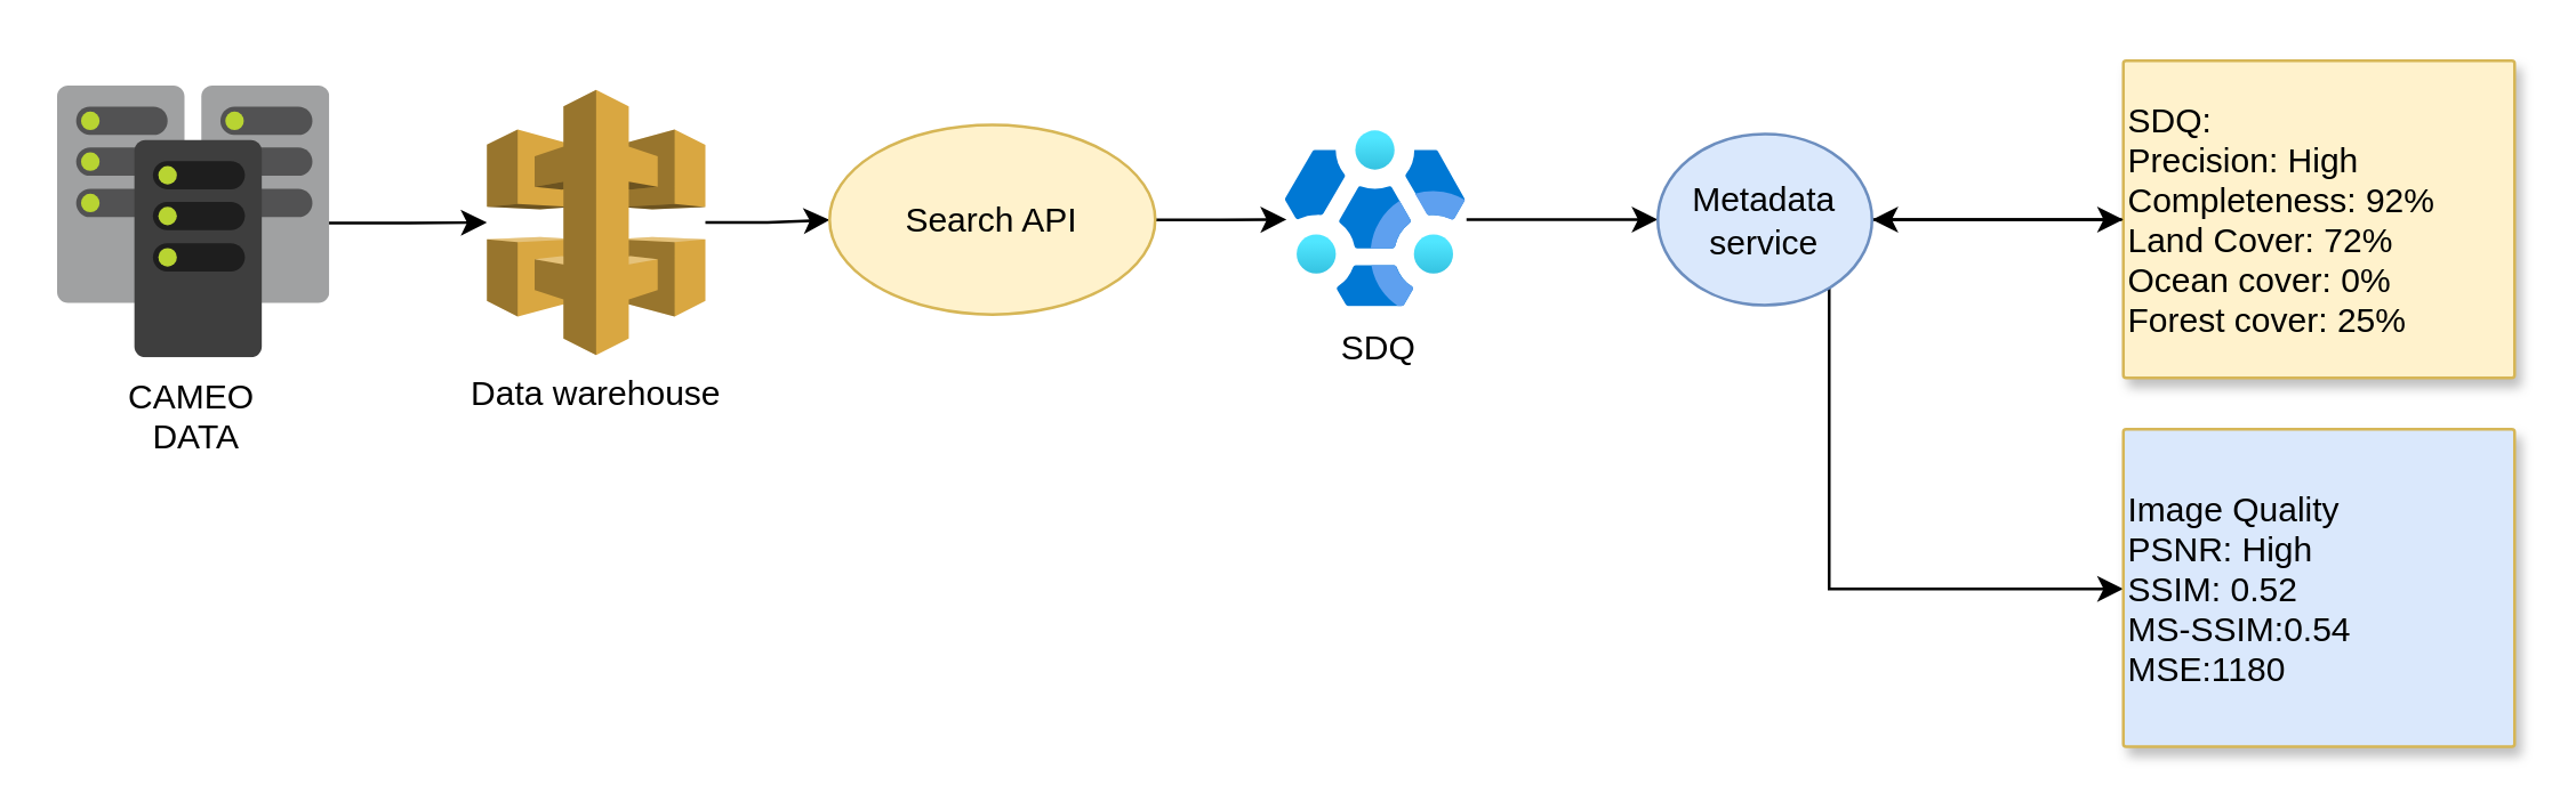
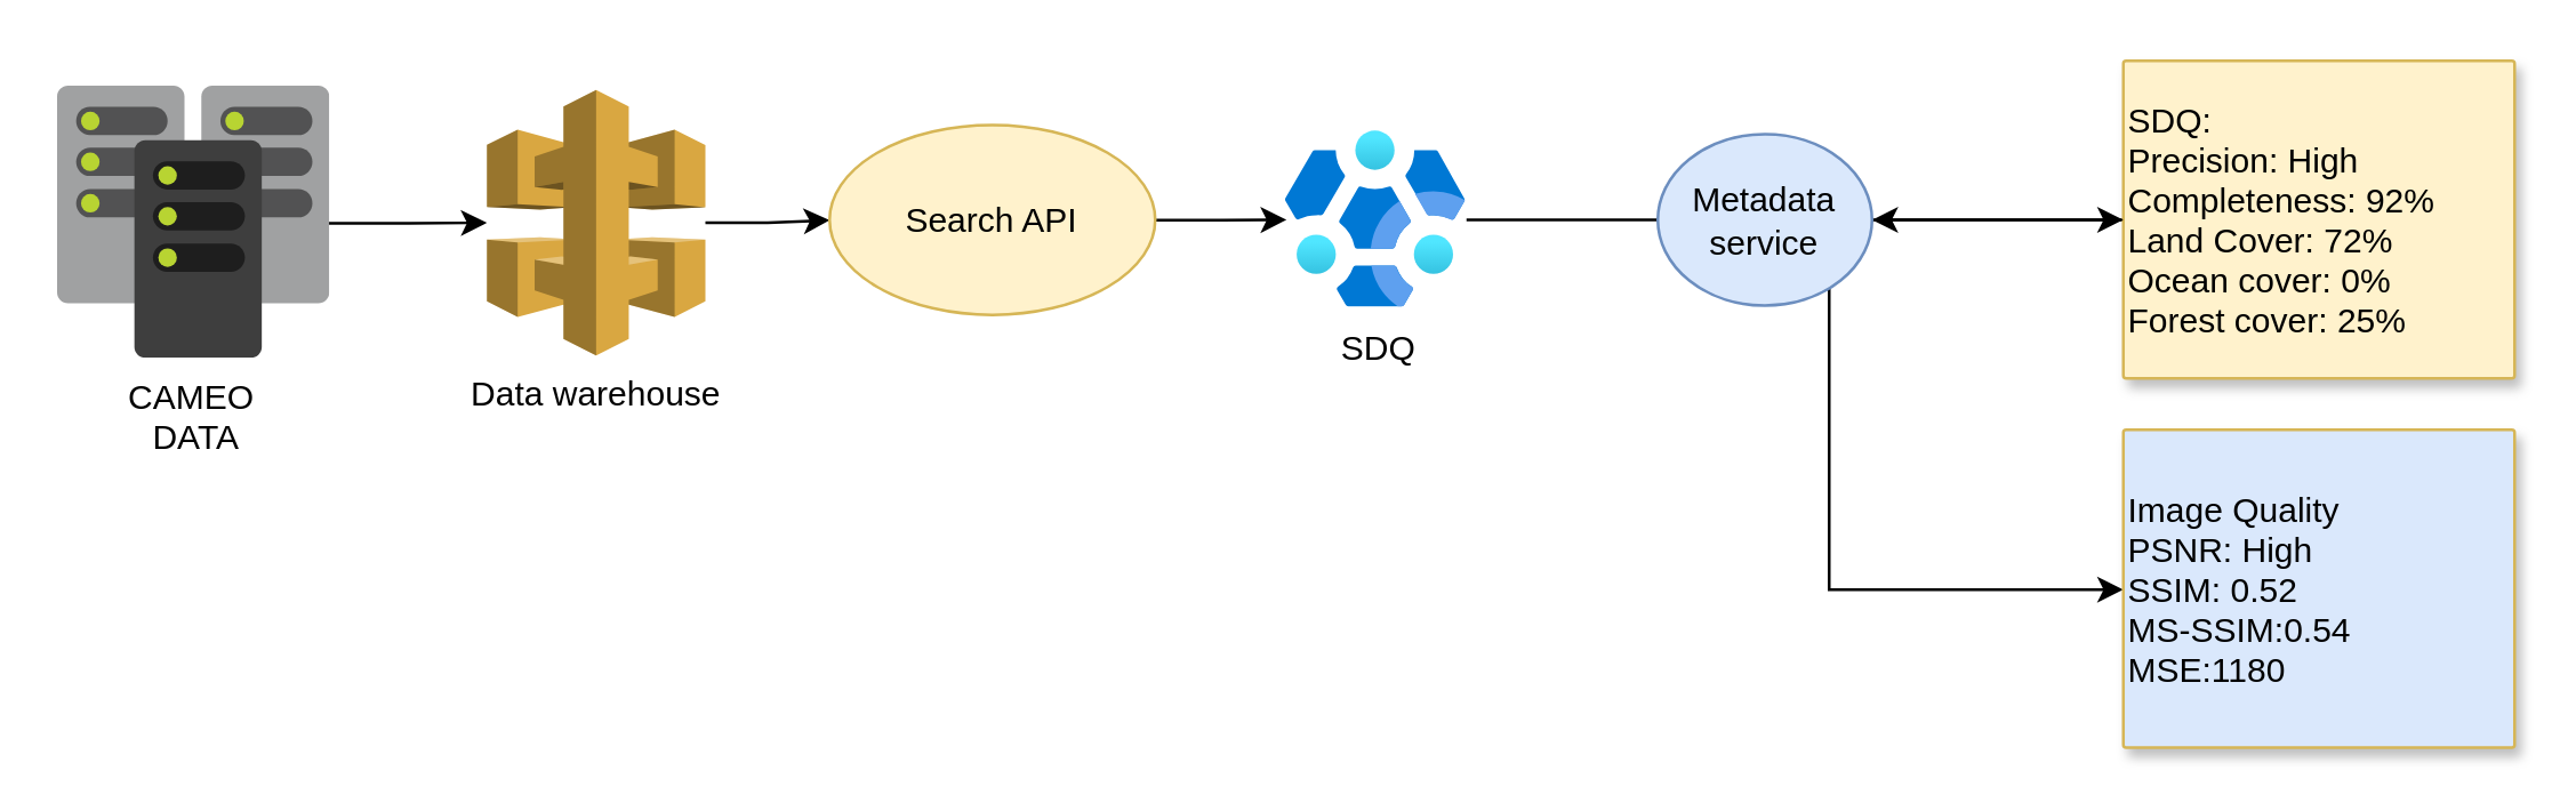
  <mxCell id="0" />
  <mxCell id="1" parent="0" />
  <mxCell id="2" value="" style="edgeStyle=orthogonalEdgeStyle;rounded=0;orthogonalLoop=1;jettySize=auto;html=1;" parent="1" source="3" target="9" edge="1"><mxGeometry relative="1" as="geometry" /></mxCell>
  <mxCell id="3" value="CAMEO&amp;nbsp;&lt;br&gt;DATA" style="aspect=fixed;html=1;perimeter=none;align=center;shadow=0;dashed=0;image;fontSize=12;image=img/lib/mscae/DirectorySync.svg;labelBackgroundColor=#ffffff;fillColor=#4D9900;" parent="1" vertex="1"><mxGeometry x="20" y="30" width="95.3" height="95.3" as="geometry" /></mxCell>
  <mxCell id="4" value="" style="edgeStyle=orthogonalEdgeStyle;rounded=0;orthogonalLoop=1;jettySize=auto;html=1;" parent="1" source="5" target="14" edge="1"><mxGeometry relative="1" as="geometry" /></mxCell>
  <mxCell id="5" value="SDQ: &#10;Precision: High&#10;Completeness: 92%&#10;Land Cover: 72%&#10;Ocean cover: 0%&#10;Forest cover: 25% " style="strokeColor=#d6b656;shadow=1;strokeWidth=1;rounded=1;absoluteArcSize=1;arcSize=2;fontSize=12;align=left;fillColor=#fff2cc;" parent="1" vertex="1"><mxGeometry x="743" y="20.75" width="137" height="111.25" as="geometry" /></mxCell>
- <mxCell id="6" value="" style="edgeStyle=orthogonalEdgeStyle;rounded=0;orthogonalLoop=1;jettySize=auto;html=1;" parent="1" source="7" target="14" edge="1"><mxGeometry relative="1" as="geometry" /></mxCell>
+ <mxCell id="6" value="" style="edgeStyle=orthogonalEdgeStyle;rounded=0;orthogonalLoop=1;jettySize=auto;html=1;endArrow=none;" parent="1" source="7" target="14" edge="1"><mxGeometry relative="1" as="geometry" /></mxCell>
  <mxCell id="7" value="SDQ" style="aspect=fixed;html=1;points=[];align=center;image;fontSize=12;image=img/lib/azure2/analytics/HD_Insight_Clusters.svg;" parent="1" vertex="1"><mxGeometry x="450" y="45.5" width="63" height="62" as="geometry" /></mxCell>
  <mxCell id="8" value="" style="edgeStyle=orthogonalEdgeStyle;rounded=0;orthogonalLoop=1;jettySize=auto;html=1;" parent="1" source="9" target="11" edge="1"><mxGeometry relative="1" as="geometry" /></mxCell>
  <mxCell id="9" value="Data warehouse" style="outlineConnect=0;dashed=0;verticalLabelPosition=bottom;verticalAlign=top;align=center;html=1;shape=mxgraph.aws3.api_gateway;fillColor=#D9A741;gradientColor=none;" parent="1" vertex="1"><mxGeometry x="170" y="31" width="76.5" height="93" as="geometry" /></mxCell>
  <mxCell id="10" value="" style="edgeStyle=orthogonalEdgeStyle;rounded=0;orthogonalLoop=1;jettySize=auto;html=1;" parent="1" source="11" target="7" edge="1"><mxGeometry relative="1" as="geometry" /></mxCell>
  <mxCell id="11" value="Search API" style="ellipse;whiteSpace=wrap;html=1;fillColor=#fff2cc;strokeColor=#d6b656;" parent="1" vertex="1"><mxGeometry x="290" y="43.25" width="114" height="66.5" as="geometry" /></mxCell>
  <mxCell id="12" value="" style="edgeStyle=orthogonalEdgeStyle;rounded=0;orthogonalLoop=1;jettySize=auto;html=1;" parent="1" source="14" target="5" edge="1"><mxGeometry relative="1" as="geometry" /></mxCell>
  <mxCell id="13" style="edgeStyle=orthogonalEdgeStyle;rounded=0;orthogonalLoop=1;jettySize=auto;html=1;" parent="1" source="14" target="15" edge="1"><mxGeometry relative="1" as="geometry"><Array as="points"><mxPoint x="640" y="206" /></Array></mxGeometry></mxCell>
  <mxCell id="14" value="Metadata service" style="ellipse;whiteSpace=wrap;html=1;fillColor=#dae8fc;strokeColor=#6c8ebf;" parent="1" vertex="1"><mxGeometry x="580" y="46.5" width="75" height="60" as="geometry" /></mxCell>
  <mxCell id="15" value="Image Quality&#10;PSNR: High&#10;SSIM: 0.52&#10;MS-SSIM:0.54&#10;MSE:1180" style="strokeColor=#d6b656;shadow=1;strokeWidth=1;rounded=1;absoluteArcSize=1;arcSize=2;fontSize=12;align=left;fillColor=#dae8fc;" parent="1" vertex="1"><mxGeometry x="743" y="150" width="137" height="111.25" as="geometry" /></mxCell>
